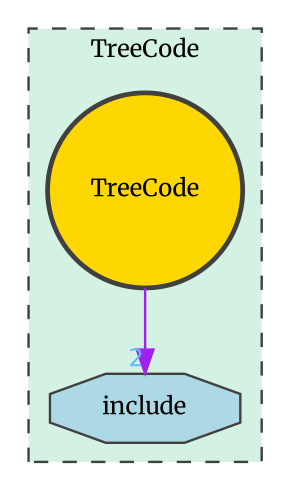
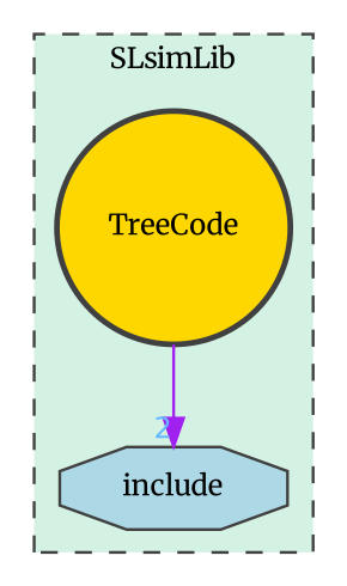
  digraph {
    compound=true
    fontname=Merriweather
    node [color=grey25 fontname=Merriweather fontsize=10]
    n1 [fillcolor=lightblue height=0.2 label=include shape=octagon style=filled width=0.4]
    n2 [fillcolor=gold height=0.2 label=TreeCode shape=circle style="filled,bold" width=0.4]
    subgraph cluster_1 {
      bgcolor="#d4f2e4"
      fontsize=10
-     label=TreeCode
+     label=SLsimLib
      pencolor=grey25
      style="filled,dashed"
      n1
      n2
    }
    n2 -> n1 [color=purple fontcolor=steelblue1 fontname=Merriweather fontsize=10 headlabel=2 labeldistance=1.5 labelfontname=Helvetica labelfontsize=10]
  }
